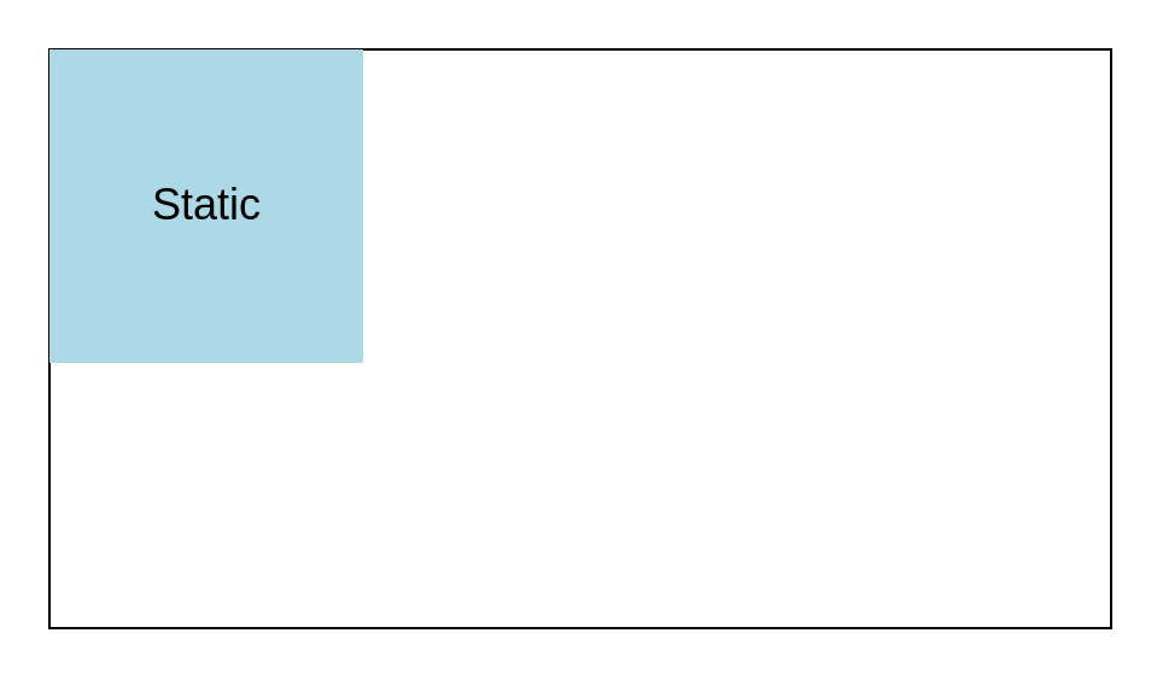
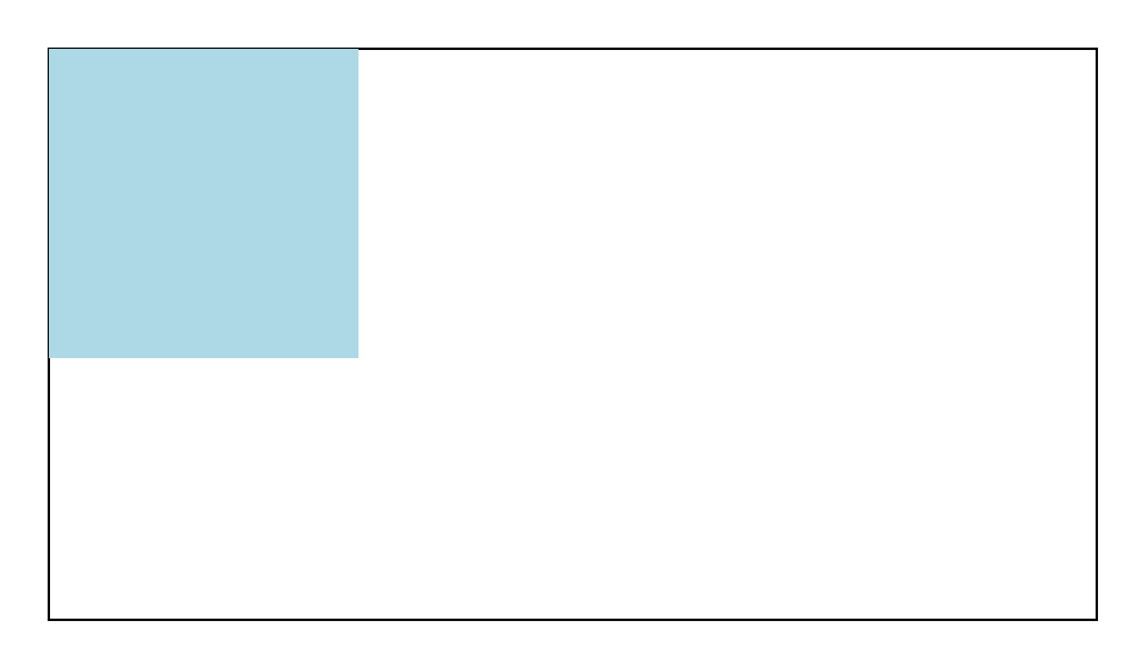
  <mxCell id="0" />
  <mxCell id="1" parent="0" />
  <mxCell id="2" value="" style="rounded=0;whiteSpace=wrap;html=1;" vertex="1" parent="1"><mxGeometry x="20" y="20" width="440" height="240" as="geometry" /></mxCell>
  <mxCell id="3" value="" style="group" vertex="1" connectable="0" parent="1"><mxGeometry x="20" y="20" width="130" height="130" as="geometry" /></mxCell>
  <mxCell id="4" value="" style="whiteSpace=wrap;html=1;aspect=fixed;fillColor=#ADD8E6;strokeColor=none;" vertex="1" parent="3"><mxGeometry width="130" height="130" as="geometry" /></mxCell>
- <mxCell id="5" value="&lt;font&gt;Static&lt;/font&gt;" style="rounded=0;whiteSpace=wrap;html=1;strokeColor=none;fillColor=none;fontSize=18;" vertex="1" parent="3"><mxGeometry x="27.5" y="37.5" width="75" height="55" as="geometry" /></mxCell>
